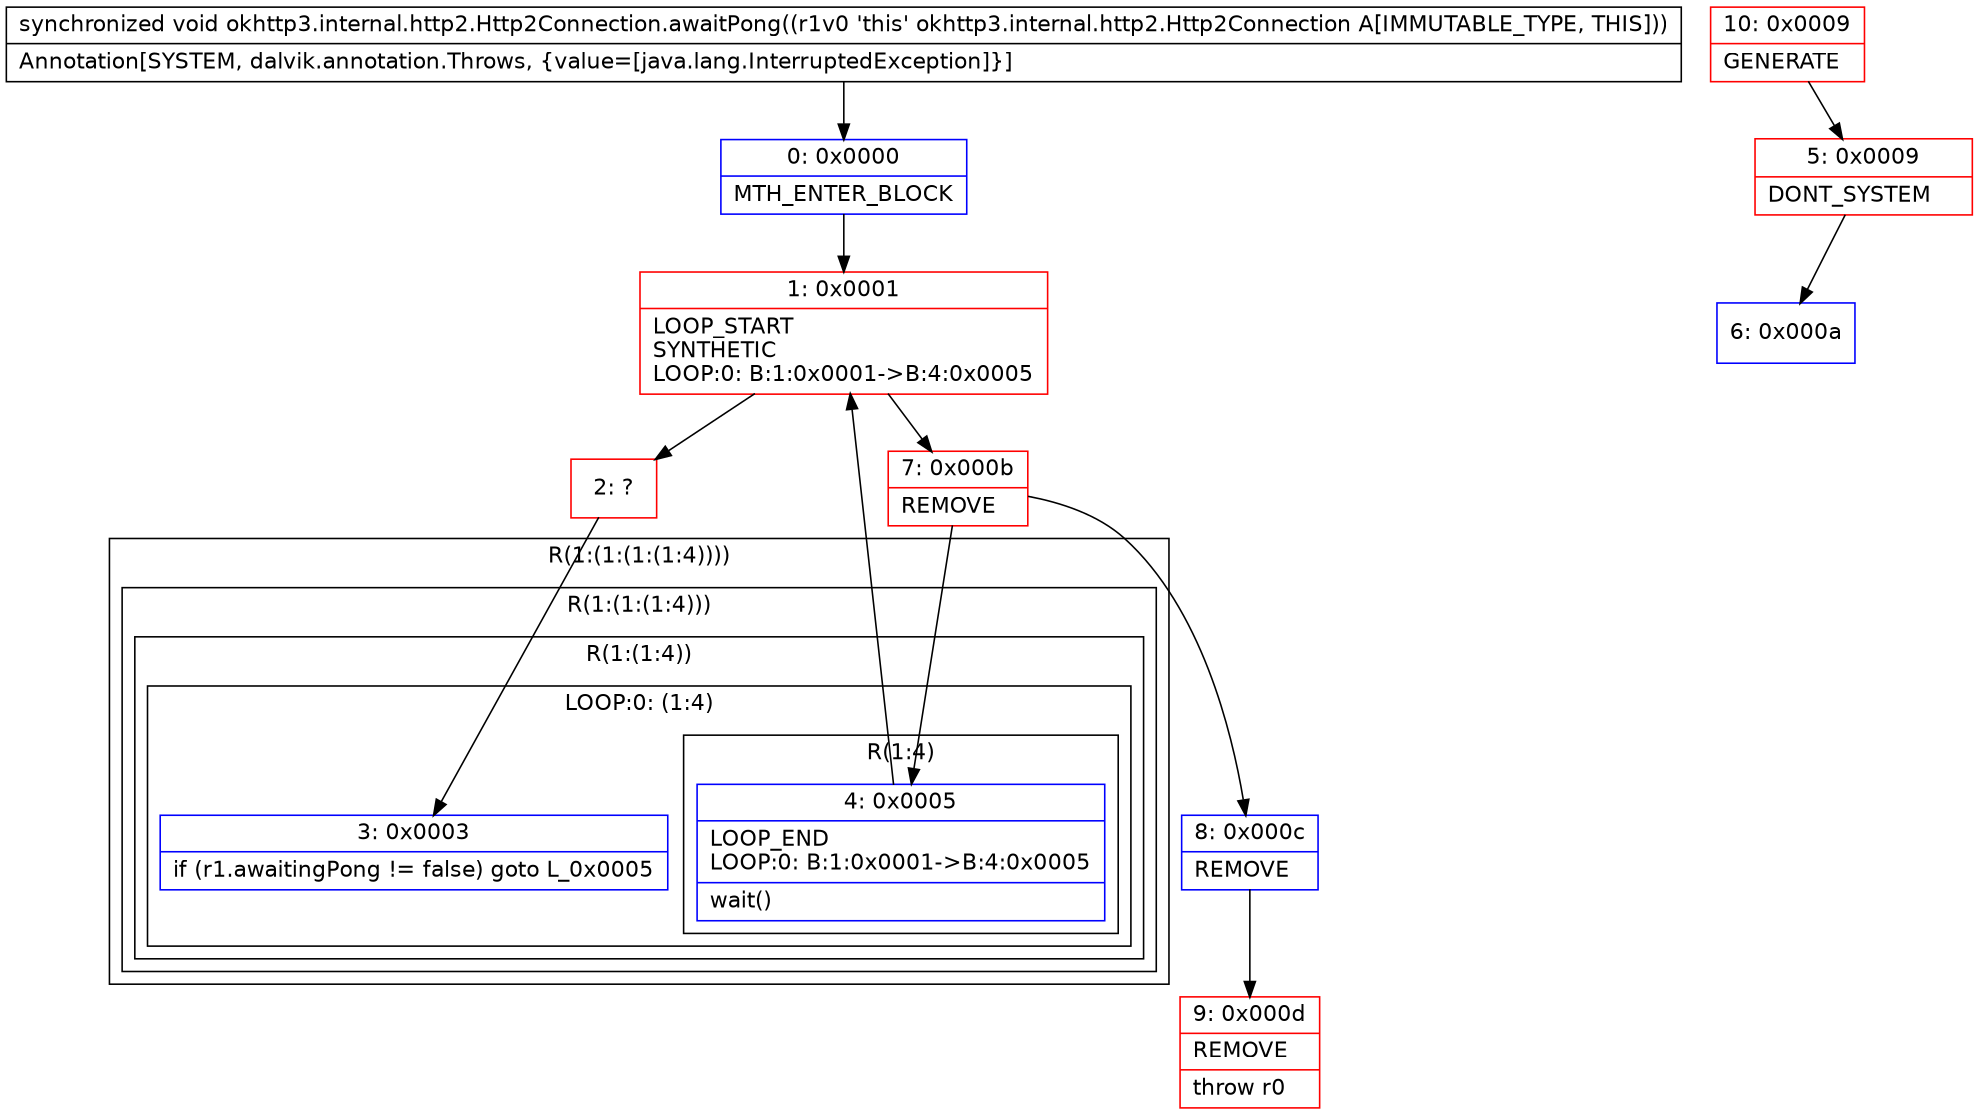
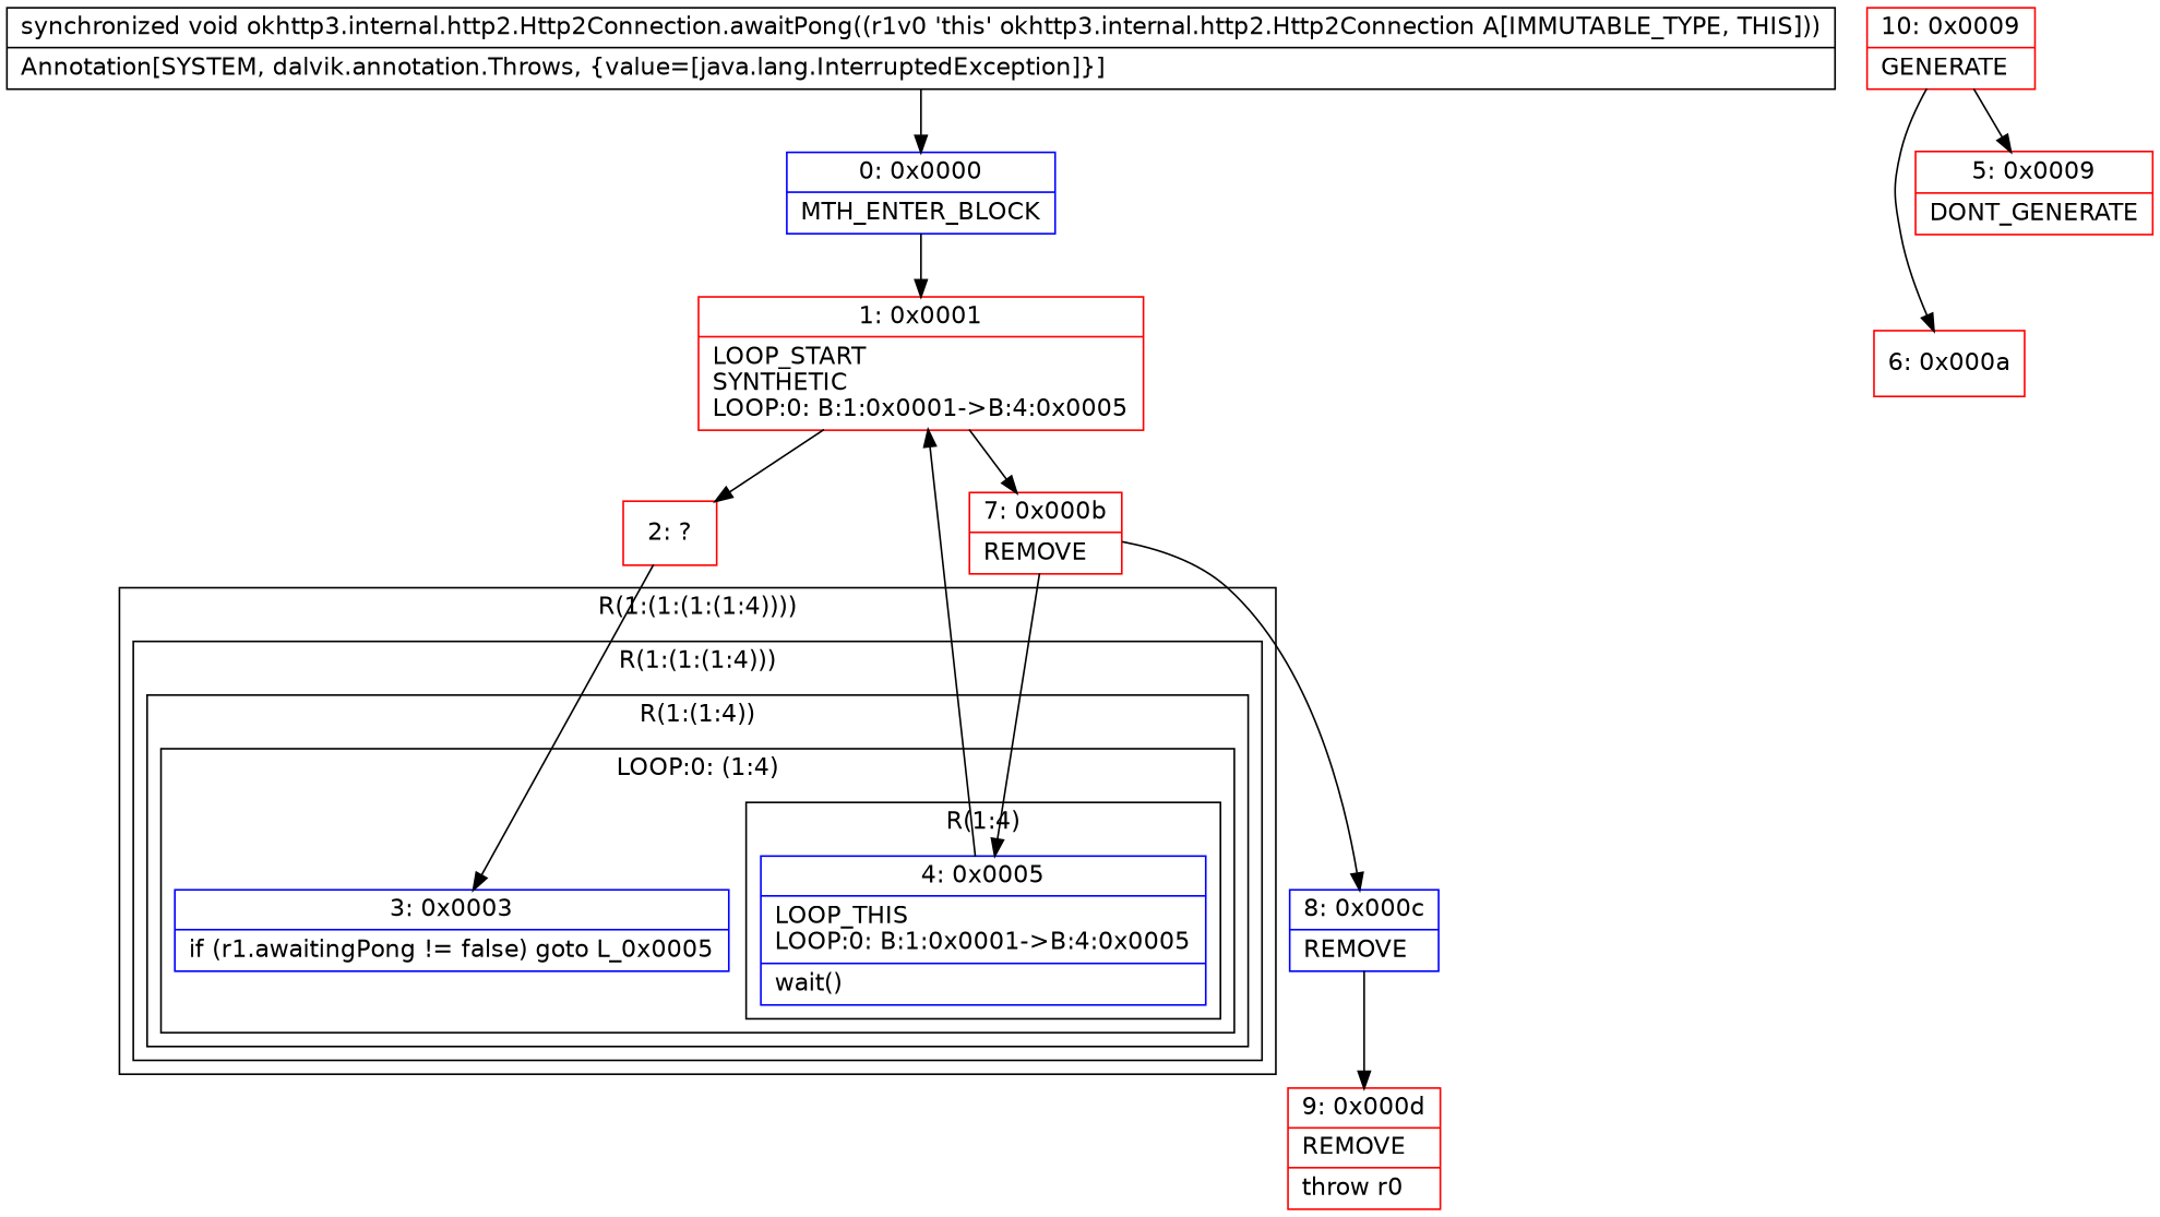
  digraph {
    fontname="DejaVu Sans"
    node [color=red fontname="DejaVu Sans" shape=record]
    edge [fontname="DejaVu Sans"]
-   n1 [color=blue label="{4\:\ 0x0005|LOOP_END\lLOOP:0: B:1:0x0001\-\>B:4:0x0005\l|wait()\l}"]
+   n1 [color=blue label="{4\:\ 0x0005|LOOP_THIS\lLOOP:0: B:1:0x0001\-\>B:4:0x0005\l|wait()\l}"]
    n2 [color=blue label="{3\:\ 0x0003|if (r1.awaitingPong != false) goto L_0x0005\l}"]
    n3 [label="{1\:\ 0x0001|LOOP_START\lSYNTHETIC\lLOOP:0: B:1:0x0001\-\>B:4:0x0005\l}"]
    n4 [label="{10\:\ 0x0009|GENERATE\l}"]
-   n5 [label="{5\:\ 0x0009|DONT_SYSTEM\l}"]
+   n5 [label="{5\:\ 0x0009|DONT_GENERATE\l}"]
    n6 [label="{2\:\ ?}"]
    n7 [label="{7\:\ 0x000b|REMOVE\l}"]
    n8 [color=blue label="{0\:\ 0x0000|MTH_ENTER_BLOCK\l}"]
    n9 [color=blue label="{8\:\ 0x000c|REMOVE\l}"]
-   n10 [color=blue label="{6\:\ 0x000a}"]
+   n10 [label="{6\:\ 0x000a}"]
    n11 [label="{9\:\ 0x000d|REMOVE\l|throw r0\l}"]
    n12 [label="{synchronized void okhttp3.internal.http2.Http2Connection.awaitPong((r1v0 'this' okhttp3.internal.http2.Http2Connection A[IMMUTABLE_TYPE, THIS]))  | Annotation[SYSTEM, dalvik.annotation.Throws, \{value=[java.lang.InterruptedException]\}]\l}" color=""]
    subgraph cluster_1 {
      label="R(1:(1:(1:(1:4))))"
      subgraph cluster_2 {
        label="R(1:(1:(1:4)))"
        subgraph cluster_3 {
          label="R(1:(1:4))"
          subgraph cluster_4 {
            label="LOOP:0: (1:4)"
            n2
            subgraph cluster_5 {
              label="R(1:4)"
              n1
            }
          }
        }
      }
    }
    n1 -> n3
    n3 -> n6
    n3 -> n7
    n4 -> n5
-   n5 -> n10
+   n4 -> n10
    n6 -> n2
    n7 -> n1
    n7 -> n9
    n8 -> n3
    n9 -> n11
    n12 -> n8
  }
